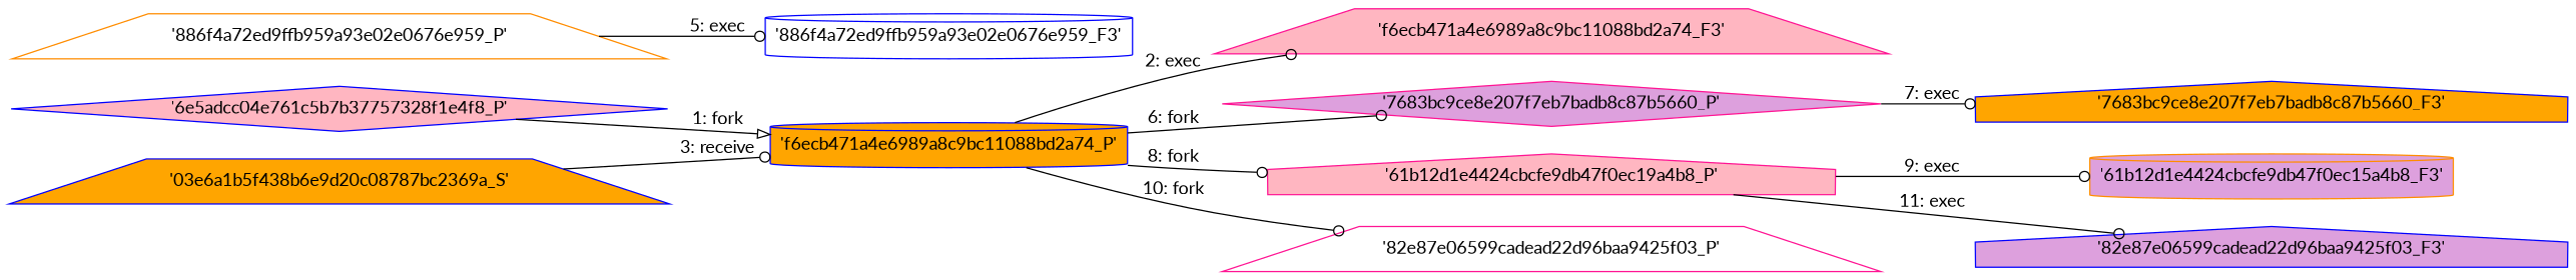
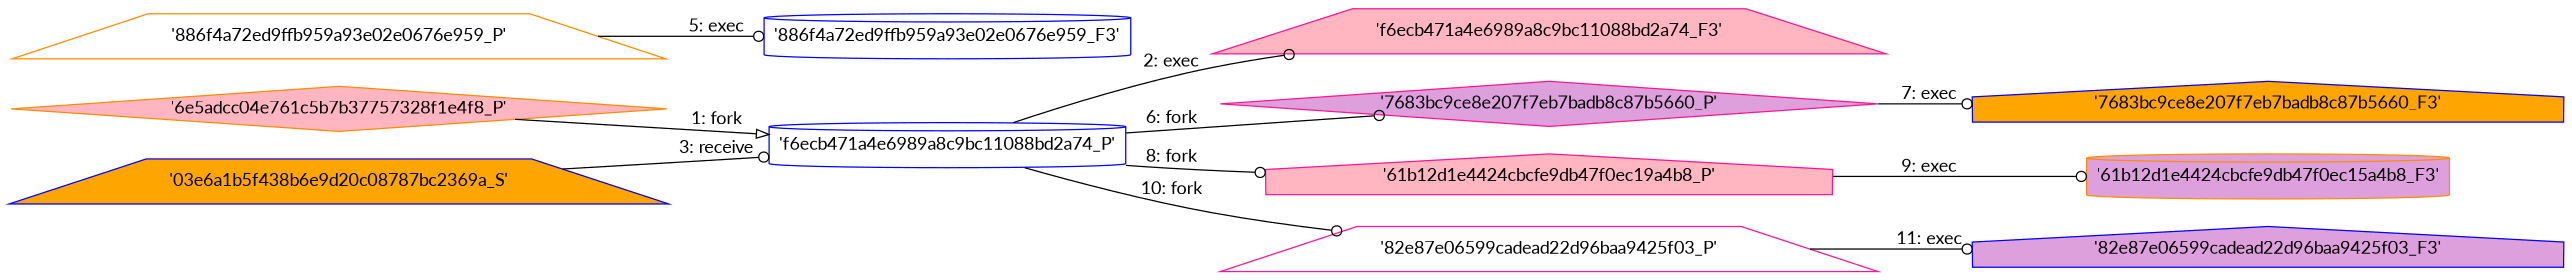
  digraph {
    engine=neato
    fixedsize=false
    fontname=Lato
    fontsize=10
    nodesep=0.3
    rankdir=LR
    ranksep=0
    splines=true
    node [color=blue fillcolor=white fontname=Lato node_type=Process shape=trapezium style=filled]
    edge [arrowhead=odot fontname=Lato]
-   "'6e5adcc04e761c5b7b37757328f1e4f8_P'" [fillcolor=lightpink shape=diamond]
-   "'f6ecb471a4e6989a8c9bc11088bd2a74_P'" [fillcolor=orange shape=cylinder]
+   "'6e5adcc04e761c5b7b37757328f1e4f8_P'" [color=darkorange fillcolor=lightpink shape=diamond]
+   "'f6ecb471a4e6989a8c9bc11088bd2a74_P'" [shape=cylinder]
    "'f6ecb471a4e6989a8c9bc11088bd2a74_F3'" [color=deeppink fillcolor=lightpink node_type=File]
    "'7683bc9ce8e207f7eb7badb8c87b5660_P'" [color=deeppink fillcolor=plum shape=diamond]
    "'61b12d1e4424cbcfe9db47f0ec19a4b8_P'" [color=deeppink fillcolor=lightpink shape=house]
    "'82e87e06599cadead22d96baa9425f03_P'" [color=deeppink]
    "'886f4a72ed9ffb959a93e02e0676e959_P'" [color=darkorange]
    "'886f4a72ed9ffb959a93e02e0676e959_F3'" [node_type=File shape=cylinder]
    "'7683bc9ce8e207f7eb7badb8c87b5660_F3'" [fillcolor=orange node_type=File shape=house]
    n10 [color=darkorange fillcolor=plum label="'61b12d1e4424cbcfe9db47f0ec15a4b8_F3'" node_type=File shape=cylinder]
    "'82e87e06599cadead22d96baa9425f03_F3'" [fillcolor=plum node_type=File shape=house]
    "'03e6a1b5f438b6e9d20c08787bc2369a_S'" [fillcolor=orange node_type=Socket]
    "'6e5adcc04e761c5b7b37757328f1e4f8_P'" -> "'f6ecb471a4e6989a8c9bc11088bd2a74_P'" [arrowhead=onormal label="1: fork"]
    "'f6ecb471a4e6989a8c9bc11088bd2a74_P'" -> "'f6ecb471a4e6989a8c9bc11088bd2a74_F3'" [label="2: exec"]
    "'f6ecb471a4e6989a8c9bc11088bd2a74_P'" -> "'7683bc9ce8e207f7eb7badb8c87b5660_P'" [label="6: fork"]
    "'f6ecb471a4e6989a8c9bc11088bd2a74_P'" -> "'61b12d1e4424cbcfe9db47f0ec19a4b8_P'" [label="8: fork"]
    "'f6ecb471a4e6989a8c9bc11088bd2a74_P'" -> "'82e87e06599cadead22d96baa9425f03_P'" [label="10: fork"]
    "'7683bc9ce8e207f7eb7badb8c87b5660_P'" -> "'7683bc9ce8e207f7eb7badb8c87b5660_F3'" [label="7: exec"]
    "'61b12d1e4424cbcfe9db47f0ec19a4b8_P'" -> n10 [label="9: exec"]
-   "'61b12d1e4424cbcfe9db47f0ec19a4b8_P'" -> "'82e87e06599cadead22d96baa9425f03_F3'" [label="11: exec"]
+   "'82e87e06599cadead22d96baa9425f03_P'" -> "'82e87e06599cadead22d96baa9425f03_F3'" [label="11: exec"]
    "'886f4a72ed9ffb959a93e02e0676e959_P'" -> "'886f4a72ed9ffb959a93e02e0676e959_F3'" [label="5: exec"]
    "'03e6a1b5f438b6e9d20c08787bc2369a_S'" -> "'f6ecb471a4e6989a8c9bc11088bd2a74_P'" [label="3: receive"]
  }
